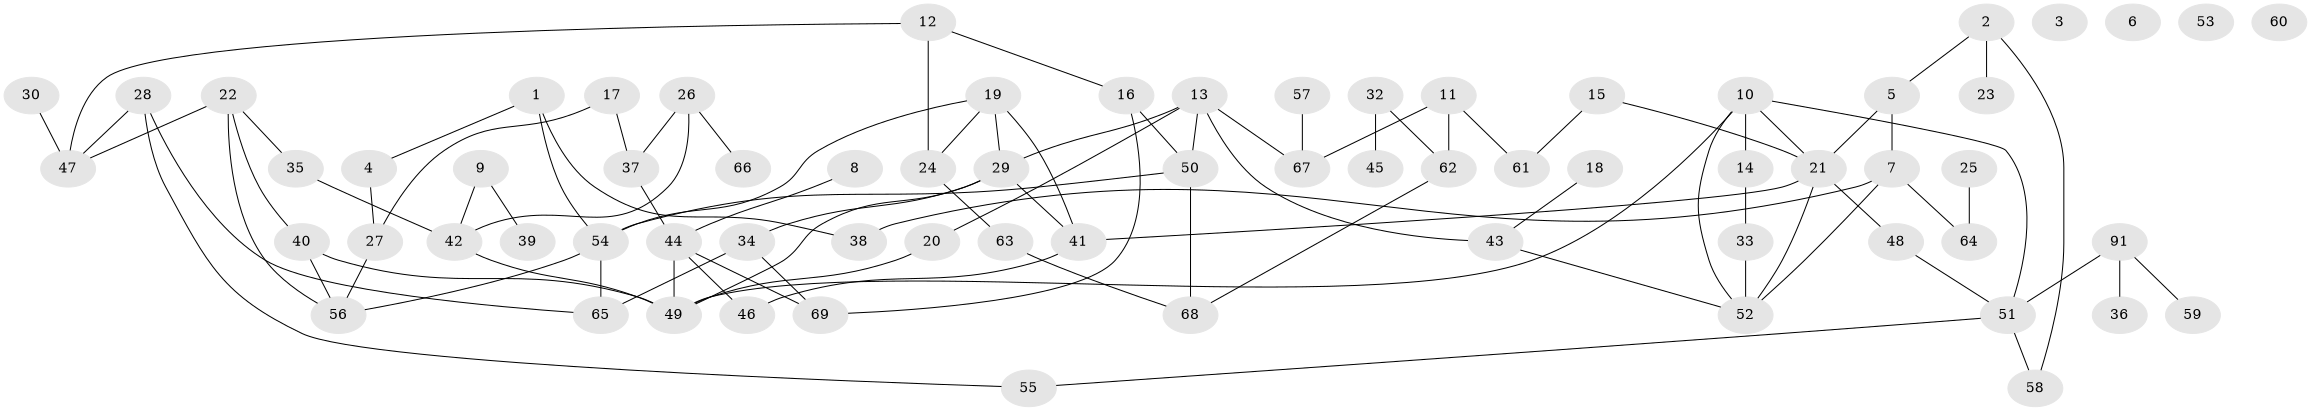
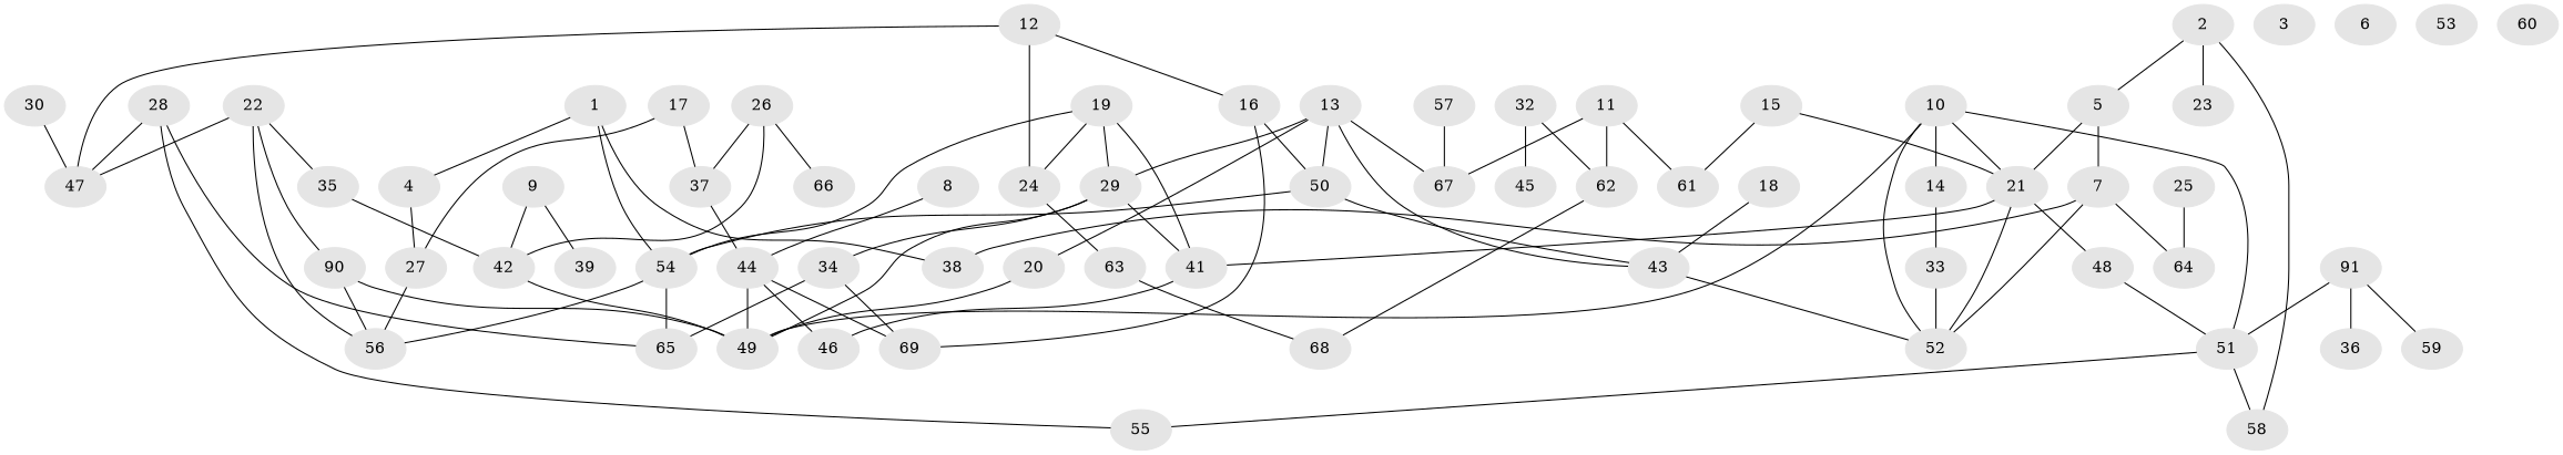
  graph {
    node [color=gray90 style=filled]
    1
    4
    38
    54
    27
    56
    65
    2
    5
    23
    58
    7
    21
    3
    52
    64
    41
    48
    6
    8
    44
    49
    69
    46
    9
    39
    42
    10
    14
    51
    33
    55
    11
    61
    62
    67
    68
    12
    16
    24
    47
    50
    63
    13
    20
    29
    43
    34
    15
    17
    37
    18
    19
    22
    35
-   40
+   40 [label=90]
    25
    26
    66
    28
    30
    n62 [label=91]
    36
    59
    32
    45
    53
    57
    60
    1 -- 4
    1 -- 38
    1 -- 54
    4 -- 27
    54 -- 56
    54 -- 65
    27 -- 56
    2 -- 5
    2 -- 23
    2 -- 58
    5 -- 7
    5 -- 21
    7 -- 38
    7 -- 52
    7 -- 64
    21 -- 52
    21 -- 41
    21 -- 48
    41 -- 46
    48 -- 51
    8 -- 44
    44 -- 49
    44 -- 69
    44 -- 46
    9 -- 39
    9 -- 42
    42 -- 49
    10 -- 21
    10 -- 52
    10 -- 49
    10 -- 14
    10 -- 51
    14 -- 33
    51 -- 58
    51 -- 55
    33 -- 52
    11 -- 61
    11 -- 62
    11 -- 67
    62 -- 68
    12 -- 16
    12 -- 24
    12 -- 47
    16 -- 69
    16 -- 50
    24 -- 63
    50 -- 54
-   50 -- 68
+   50 -- 43
    63 -- 68
    13 -- 67
    13 -- 50
    13 -- 20
    13 -- 29
    13 -- 43
    20 -- 49
    29 -- 41
    29 -- 49
    29 -- 34
    43 -- 52
    34 -- 65
    34 -- 69
    15 -- 21
    15 -- 61
    17 -- 27
    17 -- 37
    37 -- 44
    18 -- 43
    19 -- 54
    19 -- 41
    19 -- 24
    19 -- 29
    22 -- 56
    22 -- 47
    22 -- 35
    22 -- 40
    35 -- 42
    40 -- 56
    40 -- 49
    25 -- 64
    26 -- 42
    26 -- 37
    26 -- 66
    28 -- 65
    28 -- 55
    28 -- 47
    30 -- 47
    n62 -- 51
    n62 -- 36
    n62 -- 59
    32 -- 62
    32 -- 45
    57 -- 67
  }
